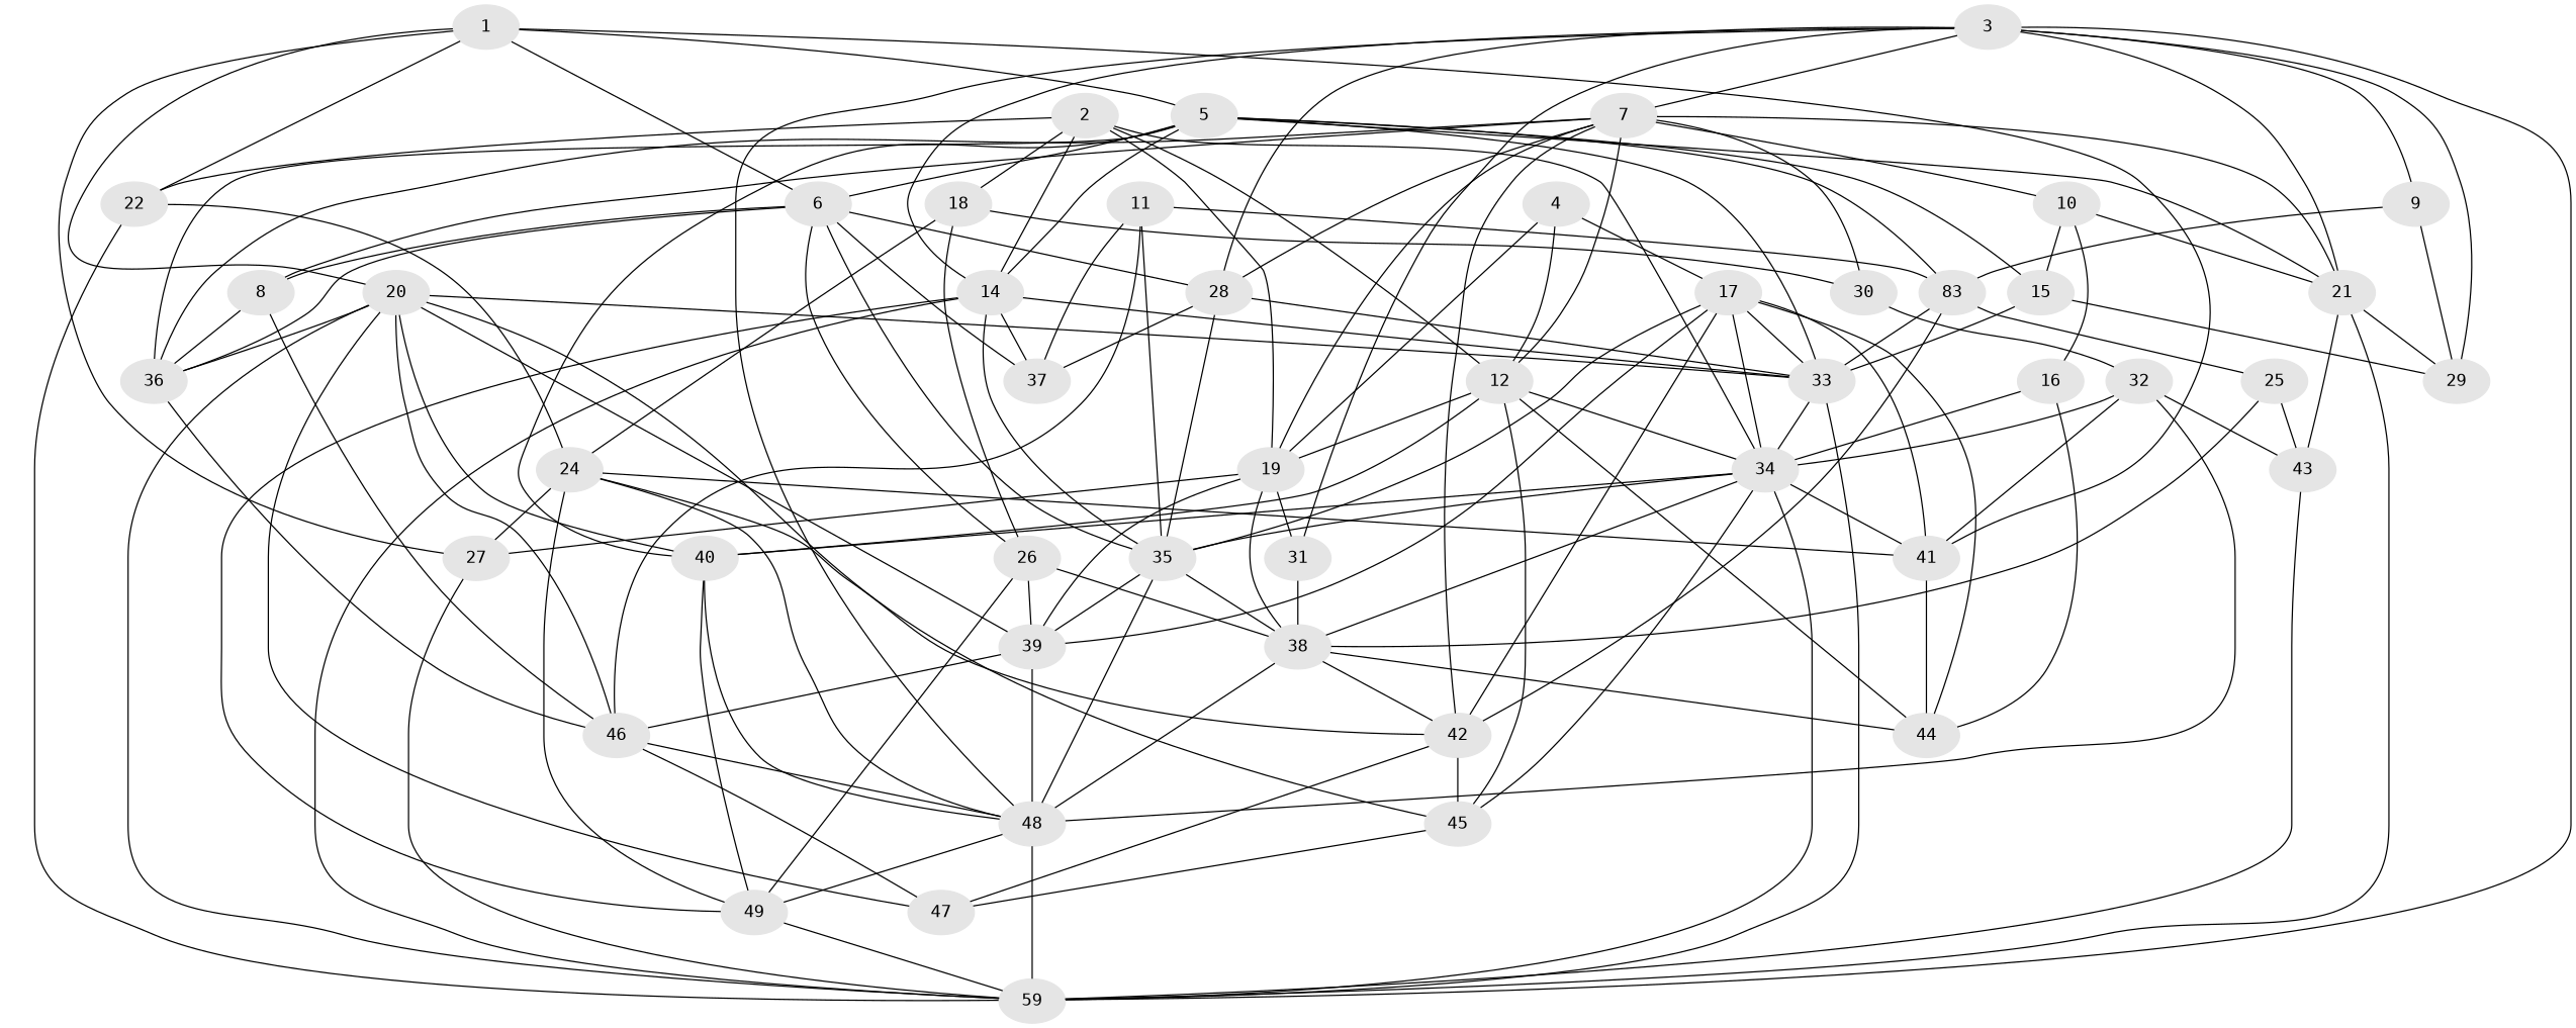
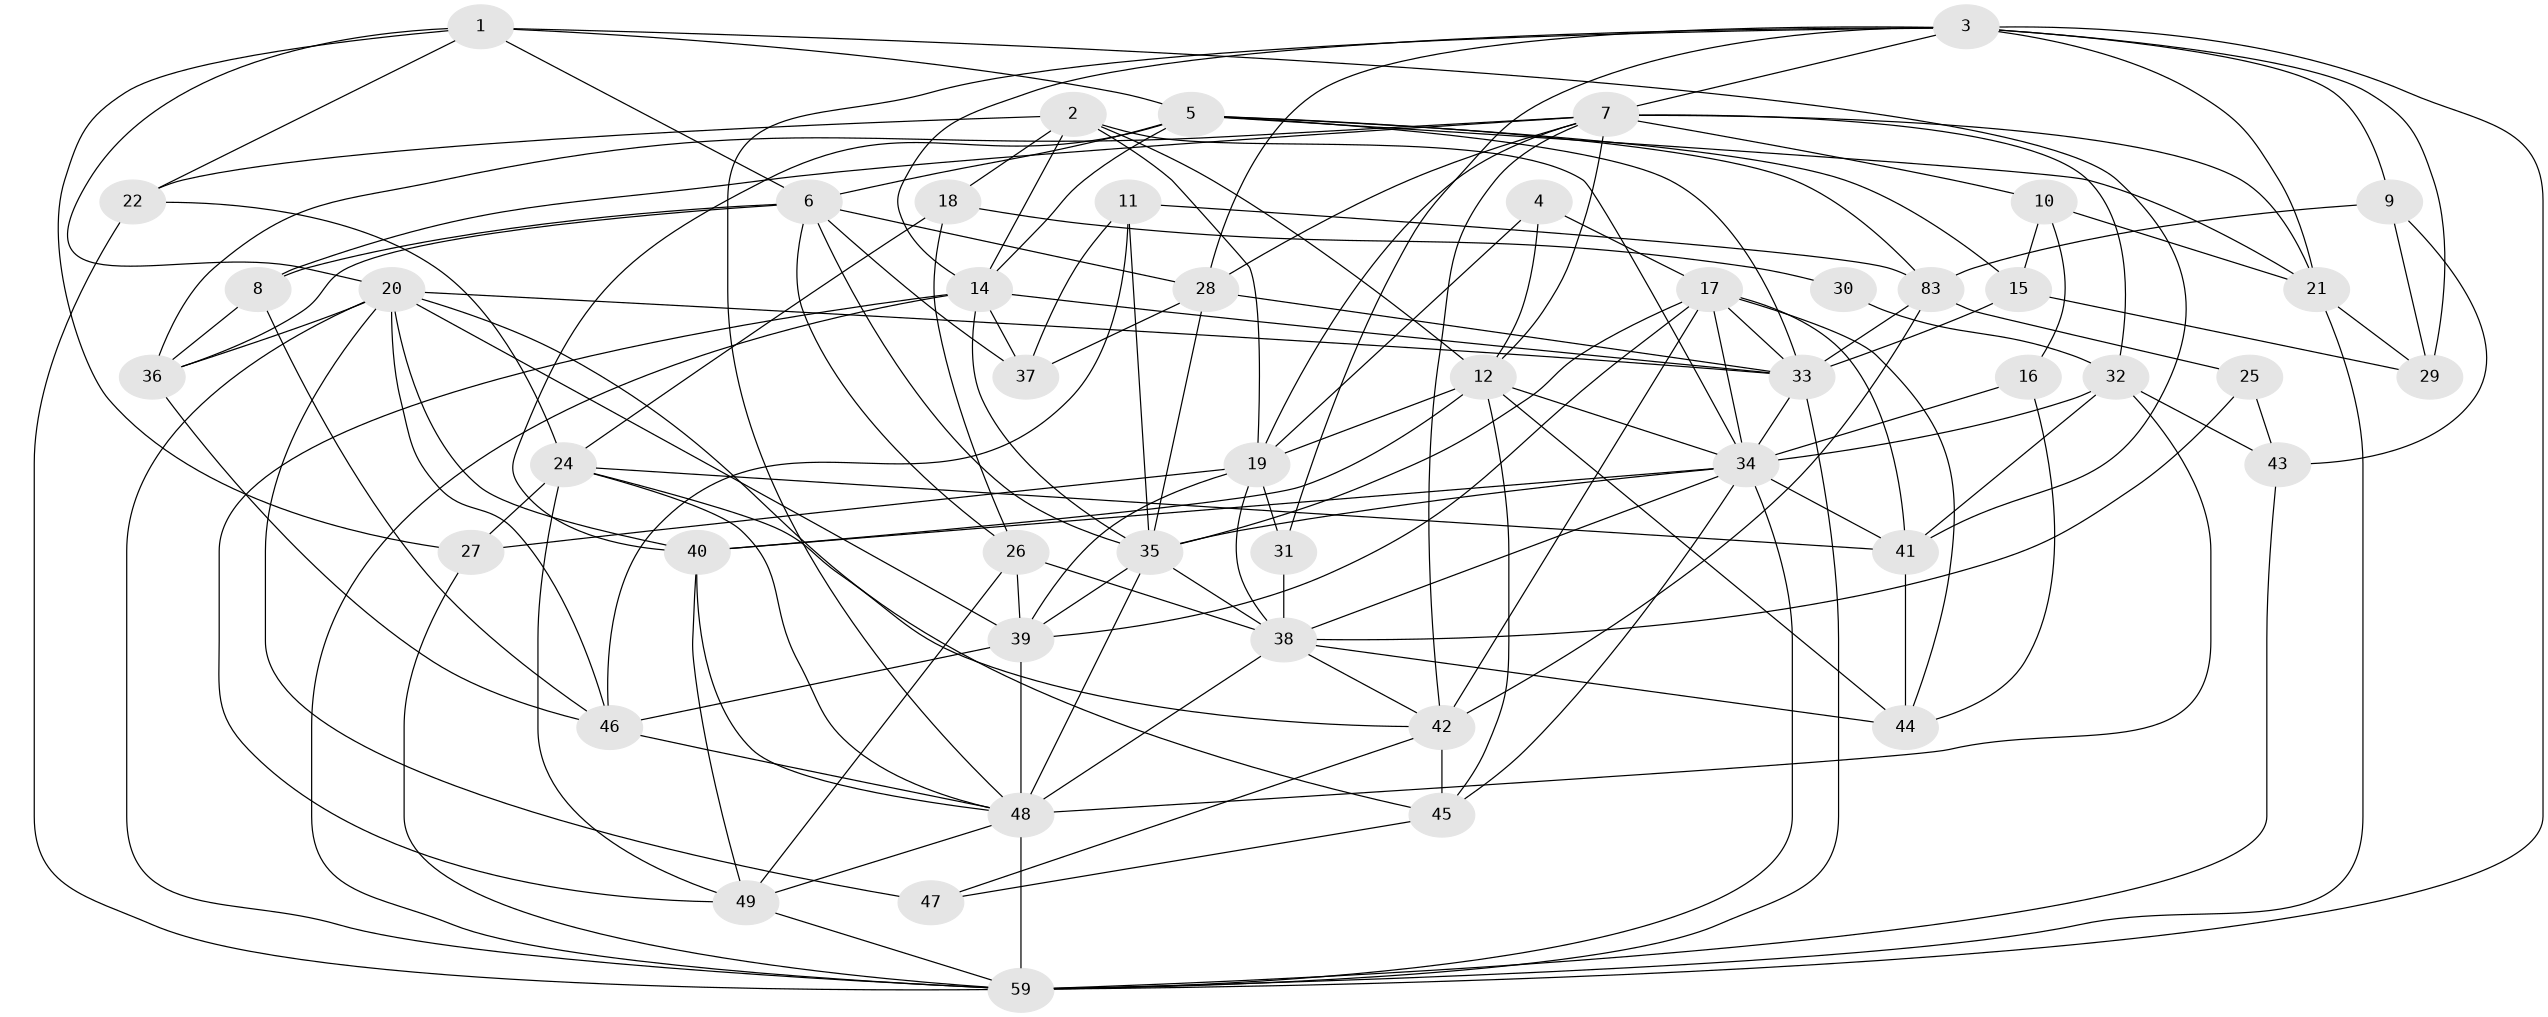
  graph {
    fontname="DejaVu Sans Mono"
    node [color=gray90 fontname="DejaVu Sans Mono" style=filled]
    edge [fontname="DejaVu Sans Mono" weight=1.0]
    1
    5
    6
    20
    22
    27
    41
    14
    21
    15
    n11 [label=83]
    33
    36
    40
    28
    8
    26
    35
    37
    n20 [label=59]
    46
    45
    39
    47
    24
    44
    2
    12
    18
    19
    34
    49
    30
    31
    38
    3
    7
    9
    29
    48
    10
    42
    43
    4
    17
    25
    16
    32
    11
    1 -- 5
    1 -- 6
    1 -- 20
    1 -- 22
    1 -- 27
    1 -- 41
    5 -- 6
    5 -- 14
    5 -- 21
    5 -- 15
    5 -- n11 [weight=2.0]
    5 -- 33
-   5 -- 36
    5 -- 40
    6 -- 36
    6 -- 28
    6 -- 8
    6 -- 26
    6 -- 35
    6 -- 37
    20 -- 33
    20 -- 36
    20 -- 40 [weight=2.0]
    20 -- n20
    20 -- 46
    20 -- 45
    20 -- 39
    20 -- 47
    22 -- n20
    22 -- 24
    27 -- n20
    41 -- 44
    14 -- 33
    14 -- 35
    14 -- 37
    14 -- n20
    14 -- 49
    21 -- n20
    21 -- 29
    15 -- 33
    15 -- 29
    n11 -- 33
    n11 -- 42 [weight=3.0]
    n11 -- 25
    33 -- n20
    33 -- 34 [weight=2.0]
    36 -- 46
    40 -- 49
    40 -- 48
    28 -- 33
    28 -- 35
    28 -- 37
    8 -- 36
    8 -- 46
    26 -- 39
    26 -- 49
    26 -- 38
    35 -- 39
    35 -- 38
    35 -- 48 [weight=2.0]
-   46 -- 47
    46 -- 48
    45 -- 47
    39 -- 46 [weight=2.0]
    39 -- 48 [weight=2.0]
    24 -- 27
    24 -- 41
    24 -- 49
    24 -- 48
    24 -- 42
    2 -- 22
    2 -- 14
    2 -- 12
    2 -- 18
    2 -- 19
    2 -- 34
    12 -- 40
    12 -- 45
    12 -- 44
    12 -- 19
    12 -- 34
    18 -- 26
    18 -- 24
    18 -- 30
    19 -- 27
    19 -- 39
    19 -- 31 [weight=2.0]
    19 -- 38
    34 -- 41
    34 -- 40
    34 -- 35
    34 -- n20
    34 -- 45
    34 -- 38
    49 -- n20
    30 -- 32
    31 -- 38
    38 -- 44
    38 -- 48
    38 -- 42
    3 -- 14
    3 -- 21 [weight=2.0]
    3 -- 28
    3 -- n20
    3 -- 31
    3 -- 7
    3 -- 9
    3 -- 29
    3 -- 48
    7 -- 21
    7 -- 36
    7 -- 28
    7 -- 8
    7 -- 12
    7 -- 19
-   7 -- 30
+   7 -- 32
    7 -- 10
    7 -- 42
    9 -- n11
    9 -- 29
-   21 -- 43
+   9 -- 43
    48 -- n20
    48 -- 49
    10 -- 21
    10 -- 15
    10 -- 16
    42 -- 45
    42 -- 47
    43 -- n20
    4 -- 12
    4 -- 19
    4 -- 17
    17 -- 41
    17 -- 33
    17 -- 35 [weight=2.0]
    17 -- 39
    17 -- 44
    17 -- 34
    17 -- 42
    25 -- 38
    25 -- 43
    16 -- 44
    16 -- 34
    32 -- 41
    32 -- 34
    32 -- 48
    32 -- 43
    11 -- n11
    11 -- 35 [weight=2.0]
    11 -- 37
    11 -- 46
  }
